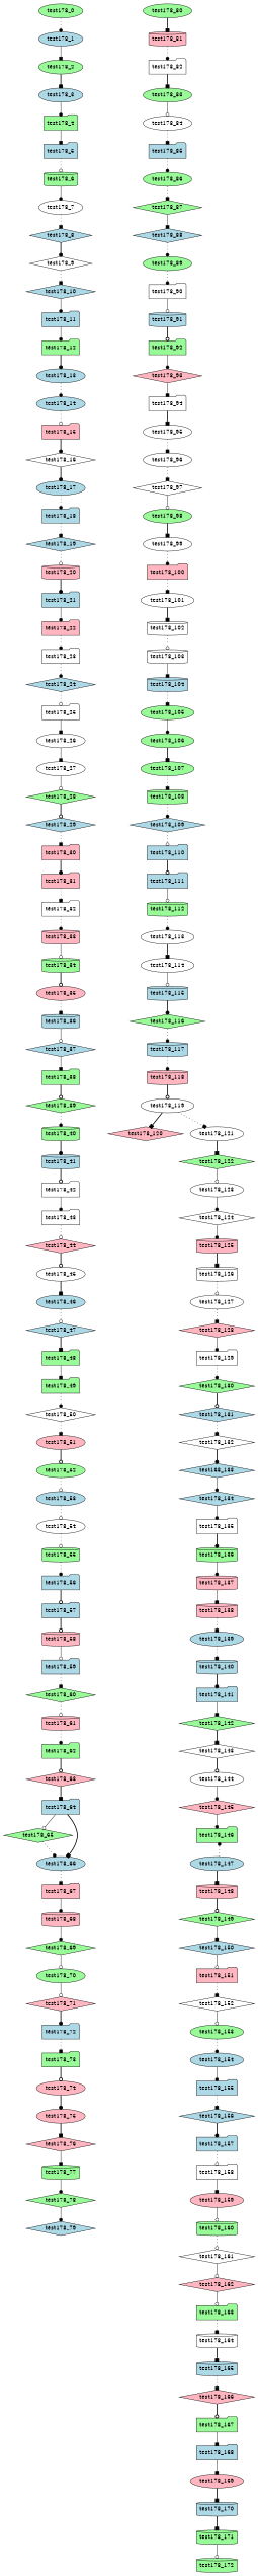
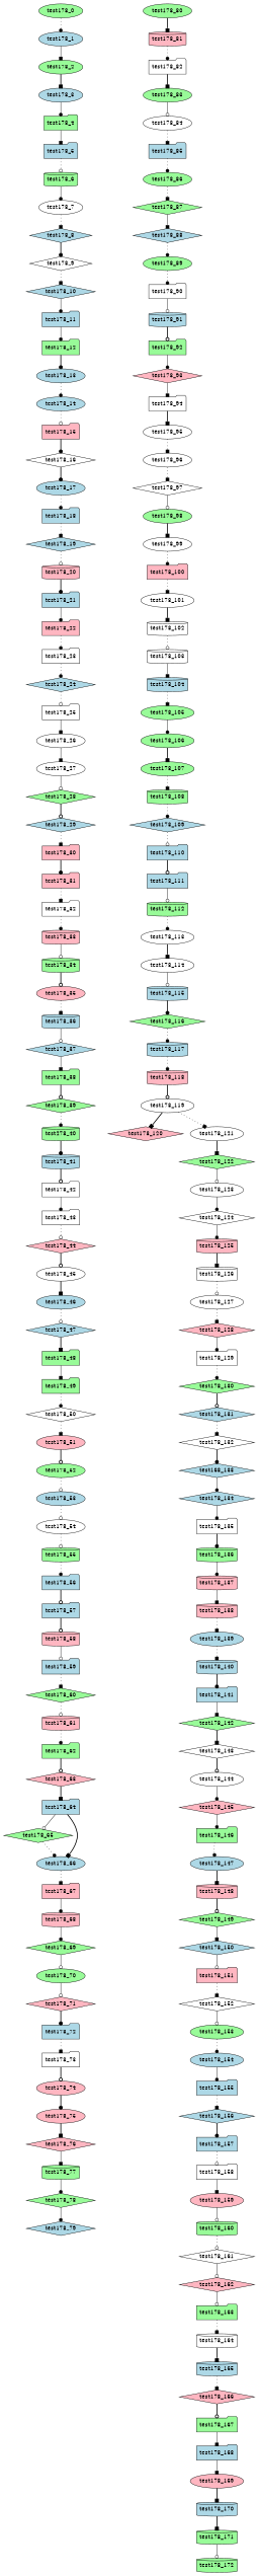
  digraph {
    node [fillcolor=lightblue shape=ellipse style=filled]
    edge [arrowhead=box style=dotted]
    test178_0 [fillcolor=palegreen]
    test178_1
    test178_2 [fillcolor=palegreen]
    test178_3
    test178_4 [fillcolor=palegreen shape=folder]
    test178_5 [shape=folder]
    test178_6 [fillcolor=palegreen shape=cylinder]
    test178_7 [fillcolor=white]
    test178_8 [shape=diamond]
    test178_9 [fillcolor=white shape=diamond]
    test178_10 [shape=diamond]
    test178_11 [shape=folder]
    test178_12 [fillcolor=palegreen shape=folder]
    test178_13
    test178_14
    test178_15 [fillcolor=lightpink shape=folder]
    test178_16 [fillcolor=white shape=diamond]
    test178_17
    test178_18 [shape=folder]
    test178_19 [shape=diamond]
    test178_20 [fillcolor=lightpink shape=cylinder]
    test178_21 [shape=folder]
    test178_22 [fillcolor=lightpink shape=folder]
    test178_23 [fillcolor=white shape=folder]
    test178_24 [shape=diamond]
    test178_25 [fillcolor=white shape=folder]
    test178_26 [fillcolor=white]
    test178_27 [fillcolor=white]
    test178_28 [fillcolor=palegreen shape=diamond]
    test178_29 [shape=diamond]
    test178_30 [fillcolor=lightpink shape=folder]
    test178_31 [fillcolor=lightpink shape=folder]
    test178_32 [fillcolor=white shape=folder]
    test178_33 [fillcolor=lightpink shape=cylinder]
    test178_34 [fillcolor=palegreen shape=cylinder]
    test178_35 [fillcolor=lightpink]
    test178_36 [shape=cylinder]
    test178_37 [shape=diamond]
    test178_38 [fillcolor=palegreen shape=folder]
    test178_39 [fillcolor=palegreen shape=diamond]
-   test178_40 [fillcolor=palegreen shape=cylinder]
+   test178_40 [fillcolor=palegreen shape=cylinder label=test278_40]
    test178_41 [shape=cylinder]
    test178_42 [fillcolor=white shape=folder]
    test178_43 [fillcolor=white shape=folder]
    test178_44 [fillcolor=lightpink shape=diamond]
    test178_45 [fillcolor=white]
    test178_46
    test178_47 [shape=diamond]
    test178_48 [fillcolor=palegreen shape=folder]
    test178_49 [fillcolor=palegreen shape=folder]
    test178_50 [fillcolor=white shape=diamond]
    test178_51 [fillcolor=lightpink]
    test178_52 [fillcolor=palegreen]
    test178_53
    test178_54 [fillcolor=white]
    test178_55 [fillcolor=palegreen shape=cylinder]
    test178_56 [shape=folder]
    test178_57 [shape=folder]
    test178_58 [fillcolor=lightpink shape=cylinder]
    test178_59 [shape=folder]
    test178_60 [fillcolor=palegreen shape=diamond]
    test178_61 [fillcolor=lightpink shape=cylinder]
    test178_62 [fillcolor=palegreen shape=folder]
    test178_63 [fillcolor=lightpink shape=diamond]
    test178_64 [shape=folder]
    test178_65 [fillcolor=palegreen shape=diamond]
    test178_66
    test178_67 [fillcolor=lightpink shape=folder]
    test178_68 [fillcolor=lightpink shape=cylinder]
    test178_69 [fillcolor=palegreen shape=diamond]
    test178_70 [fillcolor=palegreen]
    test178_71 [fillcolor=lightpink shape=diamond]
    test178_72 [shape=folder]
-   test178_73 [fillcolor=palegreen shape=folder]
+   test178_73 [fillcolor=white shape=folder]
    test178_74 [fillcolor=lightpink]
    test178_75 [fillcolor=lightpink]
    test178_76 [fillcolor=lightpink shape=diamond]
    test178_77 [fillcolor=palegreen shape=cylinder]
    test178_78 [fillcolor=palegreen shape=diamond]
    test178_79 [shape=diamond]
    test178_80 [fillcolor=palegreen]
    test178_81 [fillcolor=lightpink shape=cylinder]
    test178_82 [fillcolor=white shape=folder]
    test178_83 [fillcolor=palegreen]
    test178_84 [fillcolor=white]
    test178_85 [shape=folder]
    test178_86 [fillcolor=palegreen]
    test178_87 [fillcolor=palegreen shape=diamond]
    test178_88 [shape=diamond]
    test178_89 [fillcolor=palegreen]
    test178_90 [fillcolor=white shape=folder]
    test178_91 [shape=cylinder]
    test178_92 [fillcolor=palegreen shape=folder]
    test178_93 [fillcolor=lightpink shape=diamond]
    test178_94 [fillcolor=white shape=folder]
    test178_95 [fillcolor=white]
    test178_96 [fillcolor=white]
    test178_97 [fillcolor=white shape=diamond]
    test178_98 [fillcolor=palegreen]
    test178_99 [fillcolor=white]
    test178_100 [fillcolor=lightpink shape=folder]
    test178_101 [fillcolor=white]
    test178_102 [fillcolor=white shape=cylinder]
    test178_103 [fillcolor=white shape=cylinder]
    test178_104 [shape=cylinder]
    test178_105 [fillcolor=palegreen]
    test178_106 [fillcolor=palegreen]
    test178_107 [fillcolor=palegreen]
    test178_108 [fillcolor=palegreen shape=cylinder]
    test178_109 [shape=diamond]
    test178_110 [shape=folder]
    test178_111 [shape=folder]
    test178_112 [fillcolor=palegreen shape=cylinder]
    test178_113 [fillcolor=white]
    test178_114 [fillcolor=white]
    test178_115 [shape=cylinder]
    test178_116 [fillcolor=palegreen shape=diamond]
    test178_117 [shape=cylinder]
    test178_118 [fillcolor=lightpink shape=cylinder]
    test178_119 [fillcolor=white]
    test178_120 [fillcolor=lightpink shape=diamond]
    test178_121 [fillcolor=white]
    test178_122 [fillcolor=palegreen shape=diamond]
    test178_123 [fillcolor=white]
    test178_124 [fillcolor=white shape=diamond]
    test178_125 [fillcolor=lightpink shape=cylinder]
    test178_126 [fillcolor=white shape=cylinder]
    test178_127 [fillcolor=white]
    test178_128 [fillcolor=lightpink shape=diamond]
    test178_129 [fillcolor=white shape=folder]
    test178_130 [fillcolor=palegreen shape=diamond]
    test178_131 [shape=diamond]
    test178_132 [fillcolor=white shape=diamond]
    n134 [label=test168_133 shape=diamond]
    test178_134 [shape=diamond]
    test178_135 [fillcolor=white shape=folder]
    test178_136 [fillcolor=palegreen shape=cylinder]
    test178_137 [fillcolor=lightpink shape=cylinder]
    test178_138 [fillcolor=lightpink shape=cylinder]
    test178_139
    test178_140 [shape=cylinder]
    test178_141 [shape=folder]
    test178_142 [fillcolor=palegreen shape=diamond]
    test178_143 [fillcolor=white shape=diamond]
    test178_144 [fillcolor=white]
    test178_145 [fillcolor=lightpink shape=diamond]
    test178_146 [fillcolor=palegreen shape=folder]
    test178_147
    test178_148 [fillcolor=lightpink shape=cylinder]
    test178_149 [fillcolor=palegreen shape=diamond]
    test178_150 [shape=diamond]
    test178_151 [fillcolor=lightpink shape=folder]
    test178_152 [fillcolor=white shape=diamond]
    test178_153 [fillcolor=palegreen]
    test178_154
    test178_155 [shape=folder]
    test178_156 [shape=diamond]
    test178_157 [shape=folder]
    test178_158 [fillcolor=white shape=folder]
    test178_159 [fillcolor=lightpink]
    test178_160 [fillcolor=palegreen shape=cylinder]
    test178_161 [fillcolor=white shape=diamond]
    test178_162 [fillcolor=lightpink shape=diamond]
    test178_163 [fillcolor=palegreen shape=folder]
    test178_164 [fillcolor=white shape=cylinder]
    test178_165 [shape=cylinder]
    test178_166 [fillcolor=lightpink shape=diamond]
    test178_167 [fillcolor=palegreen shape=folder]
    test178_168 [shape=folder]
    test178_169 [fillcolor=lightpink]
    test178_170 [shape=cylinder]
    test178_171 [fillcolor=palegreen shape=cylinder]
    test178_172 [fillcolor=palegreen shape=cylinder]
    test178_0 -> test178_1 [arrowhead=dot]
    test178_1 -> test178_2 [style=solid]
    test178_2 -> test178_3 [style=bold]
    test178_3 -> test178_4 [arrowhead=dot style=solid]
    test178_4 -> test178_5 [style=solid]
    test178_5 -> test178_6 [arrowhead=odot]
    test178_6 -> test178_7 [arrowhead=dot style=solid]
    test178_7 -> test178_8
    test178_8 -> test178_9 [arrowhead=dot style=bold]
    test178_9 -> test178_10
    test178_10 -> test178_11 [arrowhead=dot style=solid]
    test178_11 -> test178_12 [arrowhead=dot style=solid]
    test178_12 -> test178_13 [arrowhead=dot style=bold]
    test178_13 -> test178_14 [arrowhead=dot]
    test178_14 -> test178_15 [arrowhead=odot]
    test178_15 -> test178_16 [arrowhead=dot style=bold]
    test178_16 -> test178_17 [arrowhead=dot style=bold]
    test178_17 -> test178_18 [arrowhead=dot]
    test178_18 -> test178_19
    test178_19 -> test178_20 [arrowhead=odot]
    test178_20 -> test178_21 [arrowhead=dot style=bold]
    test178_21 -> test178_22 [arrowhead=dot style=solid]
    test178_22 -> test178_23 [arrowhead=dot]
    test178_23 -> test178_24 [arrowhead=dot]
    test178_24 -> test178_25 [arrowhead=odot]
    test178_25 -> test178_26 [style=solid]
    test178_26 -> test178_27 [style=solid]
    test178_27 -> test178_28 [arrowhead=odot style=solid]
    test178_28 -> test178_29 [arrowhead=odot style=bold]
    test178_29 -> test178_30
    test178_30 -> test178_31 [arrowhead=dot style=bold]
    test178_31 -> test178_32
    test178_32 -> test178_33 [arrowhead=dot]
    test178_33 -> test178_34 [arrowhead=odot style=solid]
    test178_34 -> test178_35 [arrowhead=odot style=bold]
    test178_35 -> test178_36
    test178_36 -> test178_37 [arrowhead=odot style=solid]
    test178_37 -> test178_38 [style=solid]
    test178_38 -> test178_39 [arrowhead=odot style=bold]
    test178_39 -> test178_40 [arrowhead=dot]
    test178_40 -> test178_41 [arrowhead=dot style=bold]
    test178_41 -> test178_42 [arrowhead=odot style=bold]
    test178_42 -> test178_43 [arrowhead=dot style=solid]
    test178_43 -> test178_44 [arrowhead=odot]
    test178_44 -> test178_45 [arrowhead=odot style=bold]
    test178_45 -> test178_46 [style=bold]
    test178_46 -> test178_47 [arrowhead=odot]
    test178_47 -> test178_48 [style=bold]
    test178_48 -> test178_49 [style=solid]
    test178_49 -> test178_50 [arrowhead=dot]
    test178_50 -> test178_51
    test178_51 -> test178_52 [arrowhead=odot style=bold]
    test178_52 -> test178_53 [arrowhead=odot]
    test178_53 -> test178_54 [arrowhead=odot]
    test178_54 -> test178_55 [arrowhead=odot]
    test178_55 -> test178_56 [arrowhead=dot]
    test178_56 -> test178_57 [arrowhead=odot style=bold]
    test178_57 -> test178_58 [arrowhead=odot style=bold]
    test178_58 -> test178_59 [arrowhead=odot style=solid]
    test178_59 -> test178_60
    test178_60 -> test178_61 [arrowhead=odot]
    test178_61 -> test178_62 [arrowhead=dot]
    test178_62 -> test178_63 [arrowhead=odot style=bold]
    test178_63 -> test178_64 [style=bold]
    test178_64 -> test178_65 [arrowhead=odot style=solid]
    test178_64 -> test178_66 [style=bold]
    test178_65 -> test178_66 [arrowhead=dot]
    test178_66 -> test178_67
    test178_67 -> test178_68 [arrowhead=dot style=solid]
    test178_68 -> test178_69 [arrowhead=dot style=solid]
    test178_69 -> test178_70 [arrowhead=odot style=solid]
    test178_70 -> test178_71 [arrowhead=odot style=solid]
    test178_71 -> test178_72 [arrowhead=dot style=bold]
    test178_72 -> test178_73
    test178_73 -> test178_74 [arrowhead=odot style=bold]
    test178_74 -> test178_75 [arrowhead=dot style=bold]
    test178_75 -> test178_76 [style=bold]
    test178_76 -> test178_77 [style=solid]
    test178_77 -> test178_78 [arrowhead=dot style=solid]
    test178_78 -> test178_79 [arrowhead=dot style=solid]
    test178_80 -> test178_81 [style=bold]
    test178_81 -> test178_82 [arrowhead=dot]
    test178_82 -> test178_83 [style=bold]
    test178_83 -> test178_84 [arrowhead=odot style=solid]
    test178_84 -> test178_85
    test178_85 -> test178_86 [arrowhead=dot]
    test178_86 -> test178_87
    test178_87 -> test178_88 [style=solid]
    test178_88 -> test178_89 [arrowhead=dot]
    test178_89 -> test178_90 [arrowhead=dot]
    test178_90 -> test178_91 [arrowhead=odot style=solid]
    test178_91 -> test178_92 [arrowhead=odot style=bold]
    test178_92 -> test178_93 [arrowhead=dot style=solid]
    test178_93 -> test178_94 [style=solid]
    test178_94 -> test178_95 [style=bold]
    test178_95 -> test178_96
    test178_96 -> test178_97
    test178_97 -> test178_98 [arrowhead=odot style=solid]
    test178_98 -> test178_99 [style=bold]
    test178_99 -> test178_100 [arrowhead=dot]
    test178_100 -> test178_101
    test178_101 -> test178_102 [style=bold]
    test178_102 -> test178_103 [arrowhead=odot]
    test178_103 -> test178_104 [style=solid]
    test178_104 -> test178_105
    test178_105 -> test178_106 [arrowhead=dot style=solid]
    test178_106 -> test178_107 [style=bold]
    test178_107 -> test178_108
    test178_108 -> test178_109 [arrowhead=dot]
    test178_109 -> test178_110 [arrowhead=odot]
    test178_110 -> test178_111 [arrowhead=odot style=bold]
    test178_111 -> test178_112 [arrowhead=odot style=solid]
    test178_112 -> test178_113 [arrowhead=dot]
    test178_113 -> test178_114 [style=bold]
    test178_114 -> test178_115 [arrowhead=odot style=solid]
    test178_115 -> test178_116 [arrowhead=dot style=bold]
    test178_116 -> test178_117 [arrowhead=dot]
    test178_117 -> test178_118 [arrowhead=dot]
    test178_118 -> test178_119 [arrowhead=odot style=bold]
    test178_119 -> test178_120 [style=bold]
    test178_119 -> test178_121
    test178_121 -> test178_122 [style=bold]
    test178_122 -> test178_123 [arrowhead=odot style=solid]
    test178_123 -> test178_124 [arrowhead=dot style=solid]
    test178_124 -> test178_125 [arrowhead=dot style=solid]
    test178_125 -> test178_126 [style=bold]
    test178_126 -> test178_127 [arrowhead=odot]
    test178_127 -> test178_128
    test178_128 -> test178_129 [arrowhead=dot style=solid]
    test178_129 -> test178_130 [arrowhead=dot]
    test178_130 -> test178_131 [arrowhead=odot style=bold]
    test178_131 -> test178_132
    test178_132 -> n134 [arrowhead=dot style=bold]
    n134 -> test178_134 [arrowhead=dot style=solid]
    test178_134 -> test178_135 [arrowhead=dot style=solid]
    test178_135 -> test178_136 [arrowhead=dot style=bold]
    test178_136 -> test178_137 [arrowhead=dot style=solid]
    test178_137 -> test178_138 [style=solid]
    test178_138 -> test178_139
    test178_139 -> test178_140
    test178_140 -> test178_141 [arrowhead=dot style=bold]
    test178_141 -> test178_142 [style=solid]
    test178_142 -> test178_143 [style=bold]
    test178_143 -> test178_144 [arrowhead=odot style=bold]
    test178_144 -> test178_145 [arrowhead=dot style=solid]
    test178_145 -> test178_146 [arrowhead=dot style=solid]
-   test178_147 -> test178_146 [arrowhead=dot]
+   test178_146 -> test178_147 [arrowhead=dot]
    test178_147 -> test178_148 [style=bold]
    test178_148 -> test178_149 [arrowhead=odot style=bold]
    test178_149 -> test178_150 [style=solid]
    test178_150 -> test178_151 [arrowhead=odot style=solid]
    test178_151 -> test178_152
    test178_152 -> test178_153 [arrowhead=odot style=solid]
    test178_153 -> test178_154 [arrowhead=dot]
    test178_154 -> test178_155 [arrowhead=dot style=solid]
    test178_155 -> test178_156
    test178_156 -> test178_157 [arrowhead=dot style=bold]
    test178_157 -> test178_158 [arrowhead=odot]
    test178_158 -> test178_159 [style=solid]
    test178_159 -> test178_160 [arrowhead=odot style=solid]
    test178_160 -> test178_161 [arrowhead=odot]
    test178_161 -> test178_162 [arrowhead=odot style=solid]
    test178_162 -> test178_163 [arrowhead=odot style=solid]
    test178_163 -> test178_164
    test178_164 -> test178_165 [style=bold]
    test178_165 -> test178_166
    test178_166 -> test178_167 [arrowhead=odot style=bold]
    test178_167 -> test178_168 [style=solid]
    test178_168 -> test178_169 [style=solid]
    test178_169 -> test178_170 [style=bold]
    test178_170 -> test178_171 [style=bold]
    test178_171 -> test178_172 [arrowhead=odot style=solid]
  }
